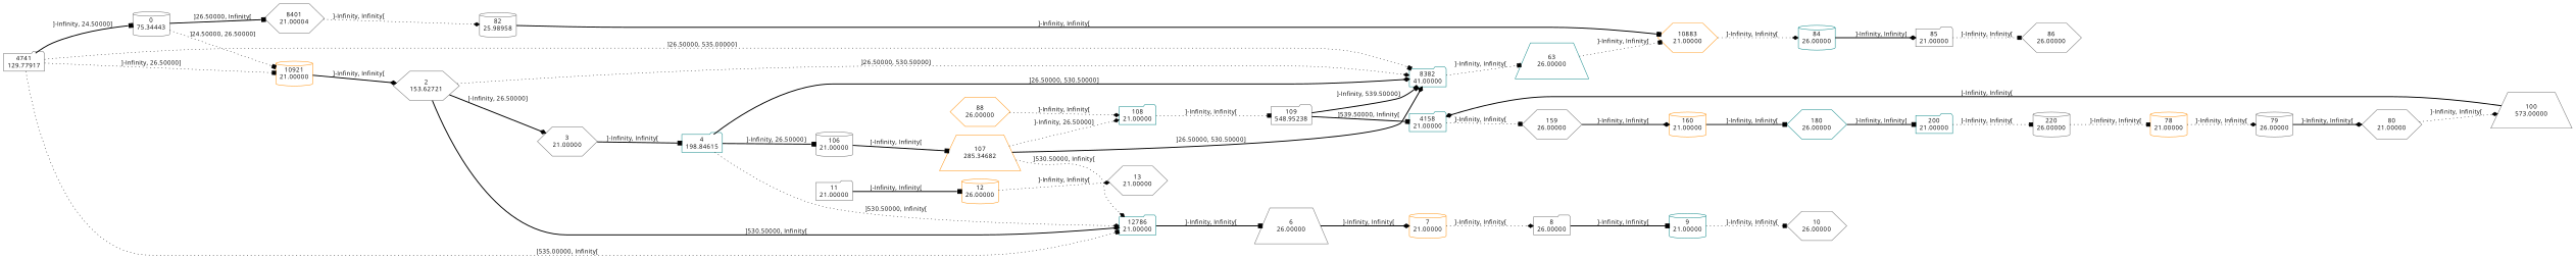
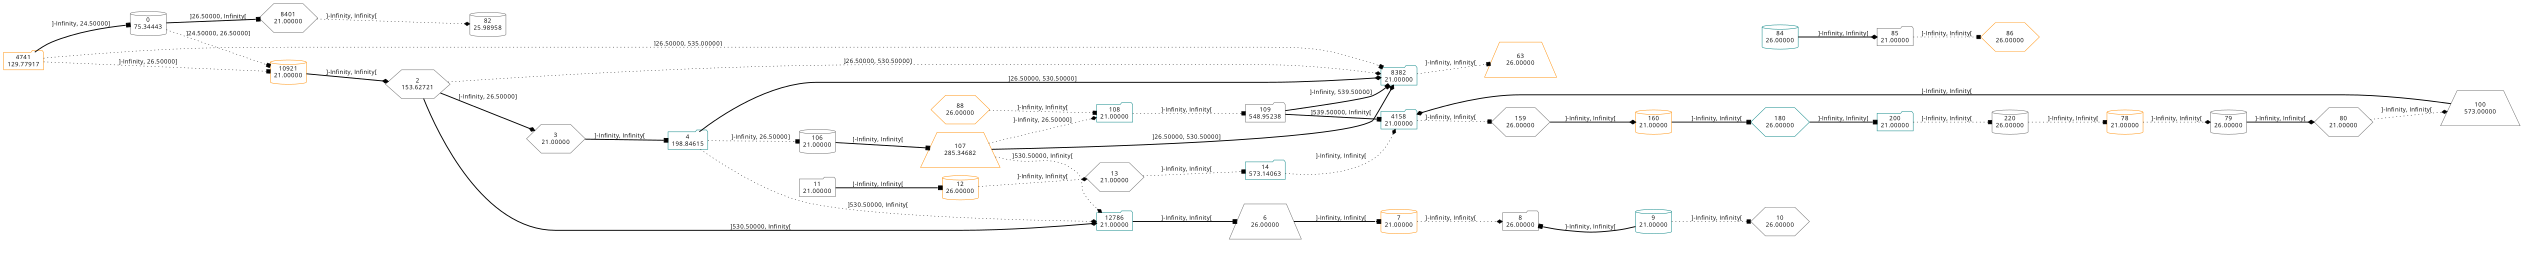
  digraph {
    fontname="Open Sans"
    rankdir=LR
    node [color=gray40 fontname="Open Sans" shape=cylinder]
    edge [arrowhead=box fontname="Open Sans" style=dotted]
    n1 [label="0\n75.34443"]
    n2 [color=darkorange label="10921\n21.00000"]
-   n3 [label="8401\n21.00004" shape=hexagon]
-   n4 [label="4741\n129.77917" shape=folder]
-   n5 [color=teal label="8382\n41.00000" shape=folder]
+   n3 [label="8401\n21.00000" shape=hexagon]
+   n4 [color=darkorange label="4741\n129.77917" shape=folder]
+   n5 [color=teal label="8382\n21.00000" shape=folder]
    n6 [color=teal label="12786\n21.00000" shape=folder]
    n7 [label="2\n153.62721" shape=hexagon]
    n8 [label="82\n25.98958"]
-   n9 [color=teal label="63\n26.00000" shape=trapezium]
+   n9 [color=darkorange label="63\n26.00000" shape=trapezium]
    n10 [label="6\n26.00000" shape=trapezium]
    n11 [label="3\n21.00000" shape=hexagon]
-   n12 [color=darkorange label="10883\n21.00000" shape=hexagon]
    n13 [color=teal label="84\n26.00000"]
    n14 [label="85\n21.00000" shape=folder]
-   n15 [label="86\n26.00000" shape=hexagon]
+   n15 [color=darkorange label="86\n26.00000" shape=hexagon]
    n16 [color=darkorange label="88\n26.00000" shape=hexagon]
    n17 [color=teal label="108\n21.00000" shape=folder]
    n18 [label="109\n548.95238" shape=folder]
    n19 [color=teal label="4158\n21.00000" shape=folder]
    n20 [label="159\n26.00000" shape=hexagon]
    n21 [color=darkorange label="160\n21.00000"]
    n22 [color=teal label="180\n26.00000" shape=hexagon]
    n23 [color=teal label="200\n21.00000" shape=folder]
    n24 [label="220\n26.00000"]
    n25 [color=darkorange label="78\n21.00000"]
    n26 [label="79\n26.00000"]
    n27 [label="80\n21.00000" shape=hexagon]
    n28 [label="100\n573.00000" shape=trapezium]
    n29 [color=teal label="4\n198.84615" shape=folder]
    n30 [label="106\n21.00000"]
    n31 [color=darkorange label="7\n21.00000"]
    n32 [label="8\n26.00000" shape=folder]
    n33 [color=teal label="9\n21.00000"]
    n34 [label="10\n26.00000" shape=hexagon]
    n35 [label="11\n21.00000" shape=folder]
    n36 [color=darkorange label="12\n26.00000"]
    n37 [label="13\n21.00000" shape=hexagon]
+   n38 [color=teal label="14\n573.14063" shape=folder]
    n39 [color=darkorange label="107\n285.34682" shape=trapezium]
    n1 -> n2 [label="]24.50000, 26.50000]"]
    n1 -> n3 [label="]26.50000, Infinity[" style=bold]
    n2 -> n7 [arrowhead=diamond label="]-Infinity, Infinity[" style=bold]
    n3 -> n8 [arrowhead=diamond label="]-Infinity, Infinity["]
    n4 -> n1 [label="]-Infinity, 24.50000]" style=bold]
    n4 -> n2 [label="]-Infinity, 26.50000]"]
    n4 -> n5 [label="]26.50000, 535.00000]"]
-   n4 -> n6 [label="]535.00000, Infinity["]
    n5 -> n9 [label="]-Infinity, Infinity["]
    n6 -> n10 [label="]-Infinity, Infinity[" style=bold]
    n7 -> n5 [arrowhead=diamond label="]26.50000, 530.50000]"]
    n7 -> n6 [arrowhead=diamond label="]530.50000, Infinity[" style=bold]
    n7 -> n11 [arrowhead=diamond label="]-Infinity, 26.50000]" style=bold]
-   n8 -> n12 [label="]-Infinity, Infinity[" style=bold]
-   n9 -> n12 [label="]-Infinity, Infinity["]
-   n10 -> n31 [arrowhead=diamond label="]-Infinity, Infinity[" style=bold]
+   n10 -> n31 [label="]-Infinity, Infinity[" style=bold]
    n11 -> n29 [label="]-Infinity, Infinity[" style=bold]
-   n12 -> n13 [arrowhead=diamond label="]-Infinity, Infinity["]
    n13 -> n14 [arrowhead=diamond label="]-Infinity, Infinity[" style=bold]
    n14 -> n15 [label="]-Infinity, Infinity["]
-   n16 -> n17 [arrowhead=diamond label="]-Infinity, Infinity["]
+   n16 -> n17 [label="]-Infinity, Infinity["]
    n17 -> n18 [label="]-Infinity, Infinity["]
    n18 -> n5 [label="]-Infinity, 539.50000]" style=bold]
    n18 -> n19 [label="]539.50000, Infinity[" style=bold]
    n19 -> n20 [label="]-Infinity, Infinity["]
    n20 -> n21 [arrowhead=diamond label="]-Infinity, Infinity[" style=bold]
    n21 -> n22 [label="]-Infinity, Infinity[" style=bold]
    n22 -> n23 [label="]-Infinity, Infinity[" style=bold]
    n23 -> n24 [label="]-Infinity, Infinity["]
    n24 -> n25 [label="]-Infinity, Infinity["]
    n25 -> n26 [arrowhead=diamond label="]-Infinity, Infinity["]
    n26 -> n27 [arrowhead=diamond label="]-Infinity, Infinity[" style=bold]
    n27 -> n28 [arrowhead=diamond label="]-Infinity, Infinity["]
    n28 -> n19 [arrowhead=diamond label="]-Infinity, Infinity[" style=bold]
    n29 -> n5 [arrowhead=diamond label="]26.50000, 530.50000]" style=bold]
    n29 -> n6 [arrowhead=diamond label="]530.50000, Infinity["]
-   n29 -> n30 [label="]-Infinity, 26.50000]" style=bold]
+   n29 -> n30 [label="]-Infinity, 26.50000]"]
    n30 -> n39 [label="]-Infinity, Infinity[" style=bold]
    n31 -> n32 [arrowhead=diamond label="]-Infinity, Infinity["]
-   n32 -> n33 [label="]-Infinity, Infinity[" style=bold]
+   n33 -> n32 [label="]-Infinity, Infinity[" style=bold]
    n33 -> n34 [label="]-Infinity, Infinity["]
    n35 -> n36 [label="]-Infinity, Infinity[" style=bold]
    n36 -> n37 [arrowhead=diamond label="]-Infinity, Infinity["]
+   n37 -> n38 [label="]-Infinity, Infinity["]
+   n38 -> n19 [arrowhead=diamond label="]-Infinity, Infinity["]
    n39 -> n5 [arrowhead=diamond label="]26.50000, 530.50000]" style=bold]
    n39 -> n6 [arrowhead=diamond label="]530.50000, Infinity["]
    n39 -> n17 [arrowhead=diamond label="]-Infinity, 26.50000]"]
  }
